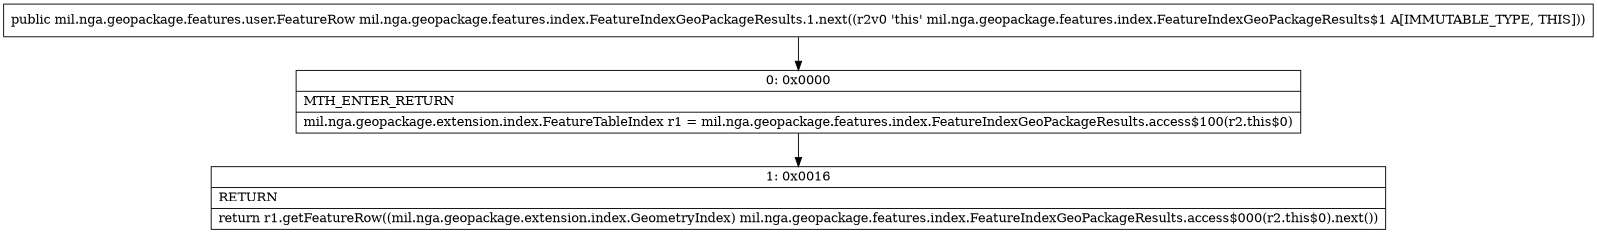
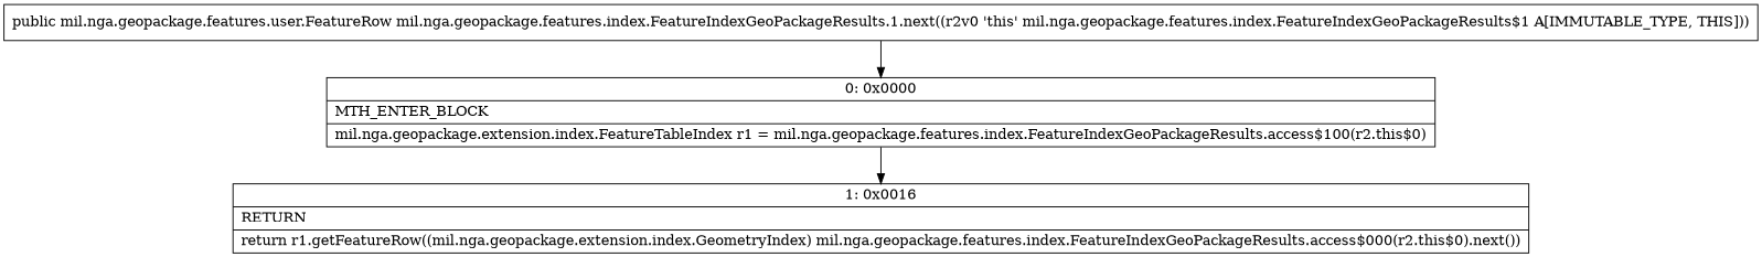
  digraph {
    node [shape=record]
-   n1 [label="{0\:\ 0x0000|MTH_ENTER_RETURN\l|mil.nga.geopackage.extension.index.FeatureTableIndex r1 = mil.nga.geopackage.features.index.FeatureIndexGeoPackageResults.access$100(r2.this$0)\l}"]
+   n1 [label="{0\:\ 0x0000|MTH_ENTER_BLOCK\l|mil.nga.geopackage.extension.index.FeatureTableIndex r1 = mil.nga.geopackage.features.index.FeatureIndexGeoPackageResults.access$100(r2.this$0)\l}"]
    n2 [label="{1\:\ 0x0016|RETURN\l|return r1.getFeatureRow((mil.nga.geopackage.extension.index.GeometryIndex) mil.nga.geopackage.features.index.FeatureIndexGeoPackageResults.access$000(r2.this$0).next())\l}"]
    n3 [label="{public mil.nga.geopackage.features.user.FeatureRow mil.nga.geopackage.features.index.FeatureIndexGeoPackageResults.1.next((r2v0 'this' mil.nga.geopackage.features.index.FeatureIndexGeoPackageResults$1 A[IMMUTABLE_TYPE, THIS])) }"]
    n1 -> n2
    n3 -> n1
  }
